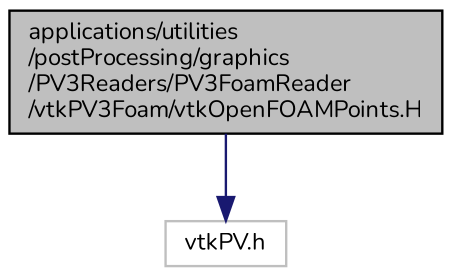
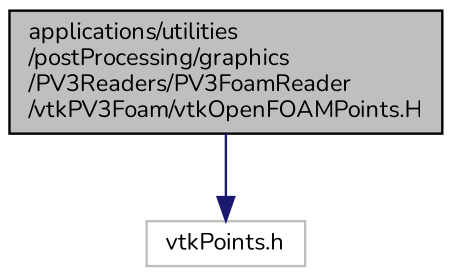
  digraph {
    fontname=Nunito
    node [fontname=Nunito fontsize=10 shape=record]
    n1 [color=black fillcolor=grey75 fontcolor=black height=0.2 label="applications/utilities\l/postProcessing/graphics\l/PV3Readers/PV3FoamReader\l/vtkPV3Foam/vtkOpenFOAMPoints.H" style=filled width=0.4]
-   n2 [color=grey75 height=0.2 label="vtkPV.h" width=0.4]
+   n2 [color=grey75 height=0.2 label="vtkPoints.h" width=0.4]
    n1 -> n2 [color=midnightblue fontname=Nunito fontsize=10 labelfontname=FreeSans labelfontsize=10 style=solid]
  }
